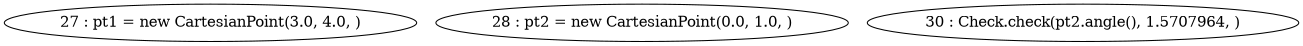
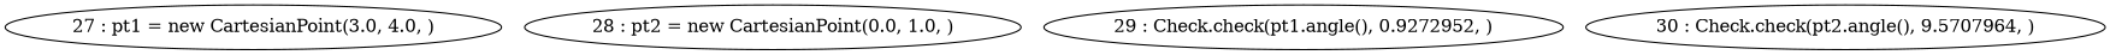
  digraph {
    "27 : pt1 = new CartesianPoint(3.0, 4.0, )"
    "28 : pt2 = new CartesianPoint(0.0, 1.0, )"
-   "30 : Check.check(pt2.angle(), 1.5707964, )"
+   "29 : Check.check(pt1.angle(), 0.9272952, )"
+   "30 : Check.check(pt2.angle(), 1.5707964, )" [label="30 : Check.check(pt2.angle(), 9.5707964, )"]
  }
